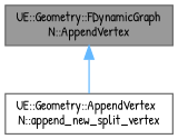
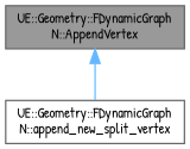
  digraph {
    rankdir=TB
    fontname="Patrick Hand"
    node [fontname="Patrick Hand" fontsize=10 shape=box style=filled]
    n1 [color=gray40 fillcolor=grey60 fontcolor=black height=0.2 label="UE::Geometry::FDynamicGraph\lN::AppendVertex" width=0.4]
-   n2 [color=grey40 fillcolor=white height=0.2 label="UE::Geometry::AppendVertex\lN::append_new_split_vertex" width=0.4]
+   n2 [color=grey40 fillcolor=white height=0.2 label="UE::Geometry::FDynamicGraph\lN::append_new_split_vertex" width=0.4]
    n1 -> n2 [color=steelblue1 dir=back fontname="Patrick Hand" fontsize=10 labelfontname=Helvetica labelfontsize=10 style=solid]
  }
